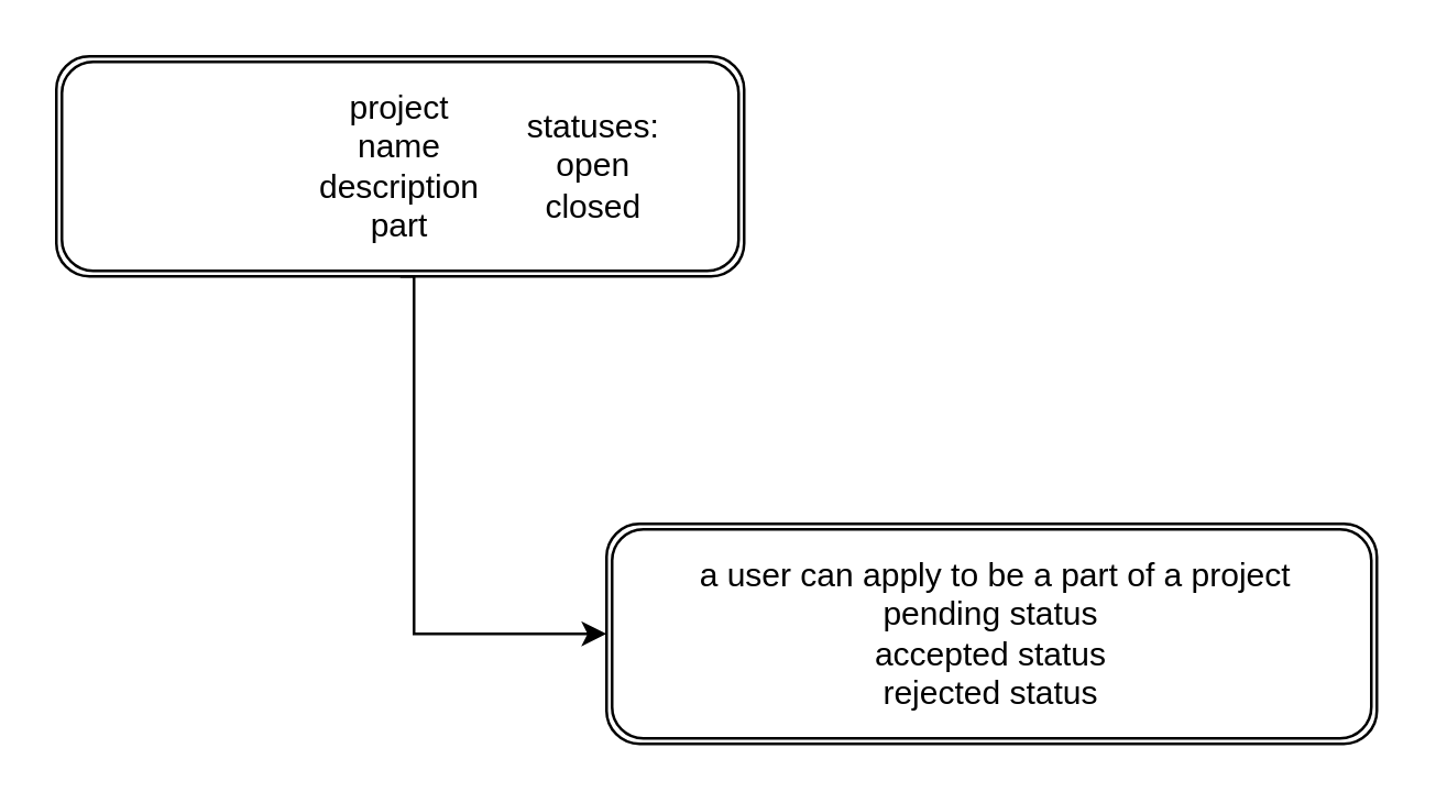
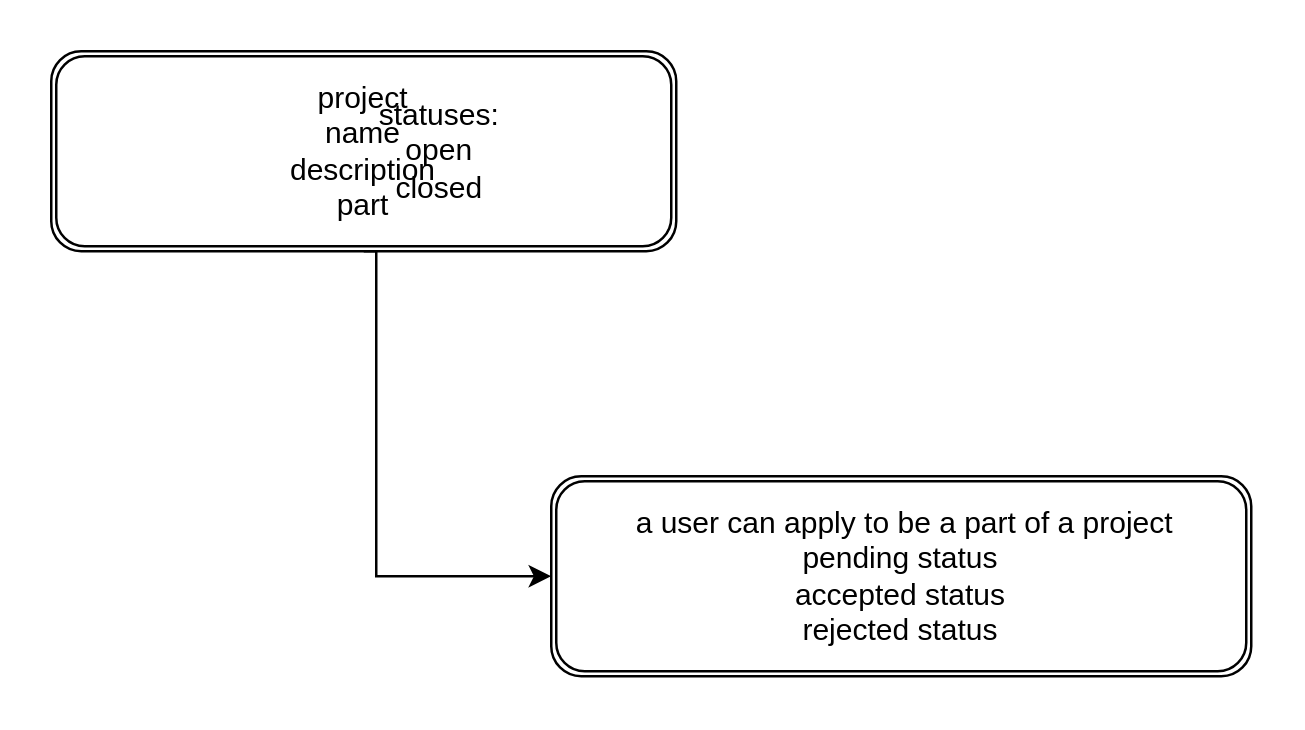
  <mxCell id="0" />
  <mxCell id="1" parent="0" />
  <mxCell id="2" value="" style="edgeStyle=segmentEdgeStyle;endArrow=classic;html=1;rounded=0;exitX=0.5;exitY=1;exitDx=0;exitDy=0;entryX=0;entryY=0.5;entryDx=0;entryDy=0;" edge="1" parent="1" source="5" target="3"><mxGeometry width="50" height="50" relative="1" as="geometry"><mxPoint x="140" y="160" as="sourcePoint" /><mxPoint x="220" y="230" as="targetPoint" /><Array as="points"><mxPoint x="150" y="100" /><mxPoint x="150" y="230" /></Array></mxGeometry></mxCell>
  <mxCell id="3" value="&amp;nbsp;a user can apply to be a part of a project&lt;br&gt;pending status&lt;br&gt;accepted status&lt;br&gt;rejected status" style="shape=ext;double=1;rounded=1;whiteSpace=wrap;html=1;" vertex="1" parent="1"><mxGeometry x="220" y="190" width="280" height="80" as="geometry" /></mxCell>
  <mxCell id="4" value="" style="group" vertex="1" connectable="0" parent="1"><mxGeometry x="20" y="20" width="250" height="80" as="geometry" /></mxCell>
  <mxCell id="5" value="project&lt;br&gt;name&lt;br&gt;description&lt;br&gt;part" style="shape=ext;double=1;rounded=1;whiteSpace=wrap;html=1;" vertex="1" parent="4"><mxGeometry width="250" height="80" as="geometry" /></mxCell>
- <mxCell id="6" value="statuses:&lt;br&gt;open&lt;br&gt;closed" style="text;html=1;align=center;verticalAlign=middle;resizable=0;points=[];autosize=1;strokeColor=none;fillColor=none;" vertex="1" parent="4"><mxGeometry x="160" y="10" width="70" height="60" as="geometry" /></mxCell>
+ <mxCell id="6" value="statuses:&lt;br&gt;open&lt;br&gt;closed" style="text;html=1;align=center;verticalAlign=middle;resizable=0;points=[];autosize=1;strokeColor=none;fillColor=none;" vertex="1" parent="4"><mxGeometry x="120" y="10" width="70" height="60" as="geometry" /></mxCell>
